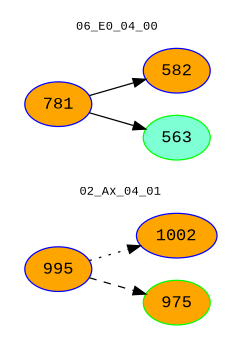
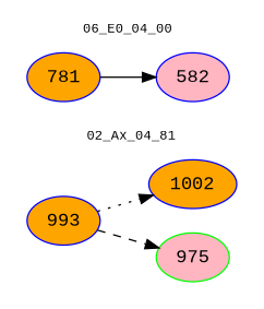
  digraph {
    fontname="Liberation Mono"
    rankdir=LR
    node [color=blue fillcolor=orange fontname="Liberation Mono" style=filled]
    edge [color=black fontname="Liberation Mono" style=solid]
-   n1 [label=995]
-   n2 [color=green label=975]
+   n1 [label=993]
+   n2 [color=green fillcolor=lightpink label=975]
    n3 [label=1002]
    n4 [label=781]
-   n5 [color=green fillcolor=aquamarine label=563]
-   n6 [label=582]
+   n6 [fillcolor=lightpink label=582]
    subgraph cluster_1 {
      color=white
      fontsize=10
-     label="02_Ax_04_01"
+     label="02_Ax_04_81"
      n1
      n2
      n3
    }
    subgraph cluster_2 {
      color=white
      fontsize=10
      label="06_E0_04_00"
      n4
-     n5
      n6
    }
    n1 -> n2 [style=dashed]
    n1 -> n3 [style=dotted]
-   n4 -> n5
    n4 -> n6
  }
